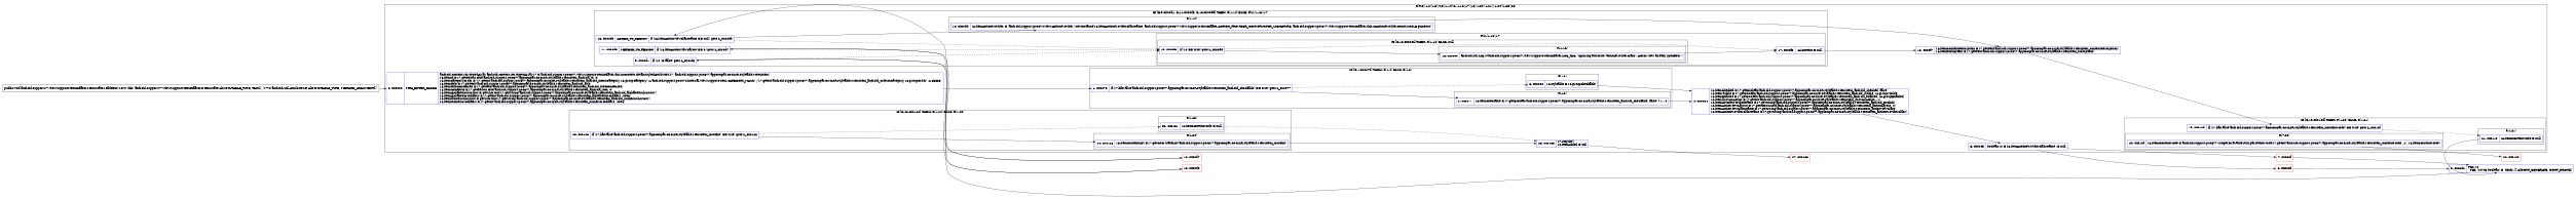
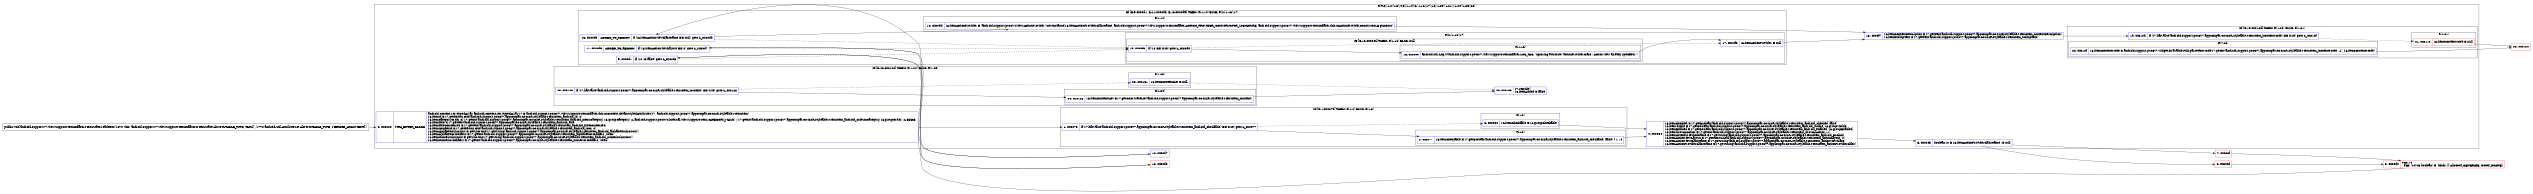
  digraph {
    rankdir=LR
    node [color=blue shape=record]
    n1 [label="{2\:\ 0x0077|r6.itemCheckable = r7.getBoolean(android.support.p003v7.appcompat.C0422R.styleable.MenuItem_android_checkable, false) ? 1 : 0\l}"]
-   n2 [label="{3\:\ 0x0080|r6.styleable = r6.groupCheckable\l}"]
+   n2 [label="{3\:\ 0x0080|r6.itemCheckable = r6.groupCheckable\l}"]
    n3 [label="{1\:\ 0x0075|if (r7.hasValue(android.support.p003v7.appcompat.C0422R.styleable.MenuItem_android_checkable) == true) goto L_0x0077\l}"]
    n4 [label="{14\:\ 0x00db|r6.itemActionProvider = (android.support.p000v4.view.ActionProvider) newInstance(r6.itemActionProviderClassName, android.support.p003v7.view.SupportMenuInflater.ACTION_PROVIDER_CONSTRUCTOR_SIGNATURE, android.support.p003v7.view.SupportMenuInflater.this.mActionProviderConstructorArguments)\l}"]
    n5 [label="{16\:\ 0x00ee|android.util.Log.w(android.support.p003v7.view.SupportMenuInflater.LOG_TAG, \"Ignoring attribute 'actionProviderClass'. Action view already specified.\")\l}"]
    n6 [label="{15\:\ 0x00ec|if (r0 == true) goto L_0x00ee\l}"]
-   n7 [label="{17\:\ 0x00f5|r6.iconTint = null\l}"]
+   n7 [label="{17\:\ 0x00f5|r6.itemActionProvider = null\l}"]
    n8 [label="{9\:\ 0x00d1|if (r0 != false) goto L_0x00d3\l}"]
-   n9 [label="{11\:\ 0x00d5|METHOD_TO_REGION\l|if (r6.itemActionViewLayout == 0) goto L_0x00d7\l}"]
+   n9 [label="{11\:\ 0x00d5|ADDED_TO_REGION\l|if (r6.itemActionViewLayout == 0) goto L_0x00d7\l}"]
    n10 [label="{13\:\ 0x00d9|ADDED_TO_REGION\l|if (r6.itemActionViewClassName == null) goto L_0x00db\l}"]
    n11 [label="{20\:\ 0x010f|r6.itemIconTintMode = android.support.p003v7.widget.DrawableUtils.parseTintMode(r7.getInt(android.support.p003v7.appcompat.C0422R.styleable.MenuItem_iconTintMode, \-1), r6.itemIconTintMode)\l}"]
-   n12 [label="{21\:\ 0x011e|r6.itemIconTintMode = null\l}"]
+   n12 [color=red label="{21\:\ 0x011e|r6.itemIconTintMode = null\l}"]
    n13 [label="{19\:\ 0x010d|if (r7.hasValue(android.support.p003v7.appcompat.C0422R.styleable.MenuItem_iconTintMode) == true) goto L_0x010f\l}"]
    n14 [label="{24\:\ 0x0128|r6.itemIconTintList = r7.getColorStateList(android.support.p003v7.appcompat.C0422R.styleable.MenuItem_iconTint)\l}"]
-   n15 [label="{25\:\ 0x0131|r6.itemIconTintMode = null\l}"]
+   n15 [label="{25\:\ 0x0131|r6.itemIconTintList = null\l}"]
    n16 [label="{23\:\ 0x0126|if (r7.hasValue(android.support.p003v7.appcompat.C0422R.styleable.MenuItem_iconTint) == true) goto L_0x0128\l}"]
    n17 [label="{0\:\ 0x0000|MTH_ENTER_BLOCK\l|android.content.res.TypedArray android.content.res.TypedArray r7 = android.support.p003v7.view.SupportMenuInflater.this.mContext.obtainStyledAttributes(r7, android.support.p003v7.appcompat.C0422R.styleable.MenuItem)\lr6.itemId = r7.getResourceId(android.support.p003v7.appcompat.C0422R.styleable.MenuItem_android_id, 0)\lr6.itemCategoryOrder = (r7.getInt(android.support.p003v7.appcompat.C0422R.styleable.MenuItem_android_menuCategory, r6.groupCategory) & android.support.p000v4.internal.view.SupportMenu.CATEGORY_MASK) \| (r7.getInt(android.support.p003v7.appcompat.C0422R.styleable.MenuItem_android_orderInCategory, r6.groupOrder) & 65535)\lr6.itemTitle = r7.getText(android.support.p003v7.appcompat.C0422R.styleable.MenuItem_android_title)\lr6.itemTitleCondensed = r7.getText(android.support.p003v7.appcompat.C0422R.styleable.MenuItem_android_titleCondensed)\lr6.itemIconResId = r7.getResourceId(android.support.p003v7.appcompat.C0422R.styleable.MenuItem_android_icon, 0)\lr6.itemAlphabeticShortcut = getShortcut(r7.getString(android.support.p003v7.appcompat.C0422R.styleable.MenuItem_android_alphabeticShortcut))\lr6.itemAlphabeticModifiers = r7.getInt(android.support.p003v7.appcompat.C0422R.styleable.MenuItem_alphabeticModifiers, 4096)\lr6.itemNumericShortcut = getShortcut(r7.getString(android.support.p003v7.appcompat.C0422R.styleable.MenuItem_android_numericShortcut))\lr6.itemNumericModifiers = r7.getInt(android.support.p003v7.appcompat.C0422R.styleable.MenuItem_numericModifiers, 4096)\l}"]
    n18 [label="{4\:\ 0x0084|r6.itemChecked = r7.getBoolean(android.support.p003v7.appcompat.C0422R.styleable.MenuItem_android_checked, false)\lr6.itemVisible = r7.getBoolean(android.support.p003v7.appcompat.C0422R.styleable.MenuItem_android_visible, r6.groupVisible)\lr6.itemEnabled = r7.getBoolean(android.support.p003v7.appcompat.C0422R.styleable.MenuItem_android_enabled, r6.groupEnabled)\lr6.itemShowAsAction = r7.getInt(android.support.p003v7.appcompat.C0422R.styleable.MenuItem_showAsAction, \-1)\lr6.itemListenerMethodName = r7.getString(android.support.p003v7.appcompat.C0422R.styleable.MenuItem_android_onClick)\lr6.itemActionViewLayout = r7.getResourceId(android.support.p003v7.appcompat.C0422R.styleable.MenuItem_actionLayout, 0)\lr6.itemActionViewClassName = r7.getString(android.support.p003v7.appcompat.C0422R.styleable.MenuItem_actionViewClass)\lr6.itemActionProviderClassName = r7.getString(android.support.p003v7.appcompat.C0422R.styleable.MenuItem_actionProviderClass)\l}"]
    n19 [label="{5\:\ 0x00cb|boolean r0 = r6.itemActionProviderClassName != null\l}"]
    n20 [label="{18\:\ 0x00f7|r6.itemContentDescription = r7.getText(android.support.p003v7.appcompat.C0422R.styleable.MenuItem_contentDescription)\lr6.itemTooltipText = r7.getText(android.support.p003v7.appcompat.C0422R.styleable.MenuItem_tooltipText)\l}"]
-   n21 [label="{26\:\ 0x0133|r7.recycle()\lr6.itemAdded = util\l}"]
+   n21 [label="{26\:\ 0x0133|r7.recycle()\lr6.itemAdded = false\l}"]
    n22 [color=red label="{10\:\ 0x00d3}"]
-   n23 [color=red label="{12\:\ 0x00d7}"]
+   n23 [label="{12\:\ 0x00d7}"]
    n24 [color=red label="{22\:\ 0x0120}"]
    n25 [color=red label="{6\:\ 0x00cd}"]
    n26 [color=red label="{7\:\ 0x00cf}"]
-   n27 [color=red label="{27\:\ 0x0138}"]
-   n28 [label="{8\:\ 0x00d0|PHI: r0 \l  PHI: (r0v43 boolean) =  binds: [] A[DONT_GENERATE, DONT_INLINE]\l}"]
+   n28 [color=red label="{8\:\ 0x00d0|PHI: r0 \l  PHI: (r0v43 boolean) =  binds: [] A[DONT_GENERATE, DONT_INLINE]\l}"]
    n29 [label="{public void android.support.v7.view.SupportMenuInflater.MenuState.readItem((r6v0 'this' android.support.v7.view.SupportMenuInflater$MenuState A[IMMUTABLE_TYPE, THIS]), (r7v0 android.util.AttributeSet A[IMMUTABLE_TYPE, METHOD_ARGUMENT])) }" color=""]
    subgraph cluster_1 {
      label="R(9:0|(1:2)(1:3)|4|5|(1:14)(2:(1:16)|17)|18|(1:20)(1:21)|(1:24)(1:25)|26)"
      n17
      n18
      n19
      n20
      n21
      subgraph cluster_2 {
        label="IF [B:1:0x0075] THEN: R(1:2) ELSE: R(1:3)"
        n3
        subgraph cluster_3 {
          label="R(1:2)"
          n1
        }
        subgraph cluster_4 {
          label="R(1:3)"
          n2
        }
      }
      subgraph cluster_5 {
        label="IF [B:9:0x00d1, B:11:0x00d5, B:13:0x00d9] THEN: R(1:14) ELSE: R(2:(1:16)|17)"
        n8
        n9
        n10
        subgraph cluster_6 {
          label="R(1:14)"
          n4
        }
        subgraph cluster_7 {
          label="R(2:(1:16)|17)"
          n7
          subgraph cluster_8 {
            label="IF [B:15:0x00ec] THEN: R(1:16) ELSE: null"
            n6
            subgraph cluster_9 {
              label="R(1:16)"
              n5
            }
          }
        }
      }
      subgraph cluster_10 {
        label="IF [B:19:0x010d] THEN: R(1:20) ELSE: R(1:21)"
        n13
        subgraph cluster_11 {
          label="R(7:20)"
          n11
        }
        subgraph cluster_12 {
          label="R(1:21)"
          n12
        }
      }
      subgraph cluster_13 {
        label="IF [B:23:0x0126] THEN: R(1:24) ELSE: R(1:25)"
        n16
        subgraph cluster_14 {
          label="R(1:24)"
          n14
        }
        subgraph cluster_15 {
          label="R(1:25)"
          n15
        }
      }
    }
    n1 -> n18
    n2 -> n18
    n3 -> n1
    n3 -> n2 [style=dashed]
    n4 -> n20
    n5 -> n7
    n6 -> n5
    n6 -> n7 [style=dashed]
    n7 -> n20
    n8 -> n6 [style=dashed]
    n8 -> n22
    n9 -> n6 [style=dashed]
    n9 -> n23
    n10 -> n4
    n10 -> n6 [style=dashed]
    n11 -> n24
-   n12 -> n28
+   n12 -> n24
    n13 -> n12 [style=dashed]
    n14 -> n21
    n15 -> n21 [style=dashed]
    n16 -> n14
    n16 -> n15 [style=dashed]
    n17 -> n3
    n18 -> n19
    n19 -> n25
    n19 -> n26
    n20 -> n13
-   n21 -> n27
    n22 -> n9
    n23 -> n10
    n25 -> n28
    n26 -> n28
    n28 -> n8
    n29 -> n17
  }
